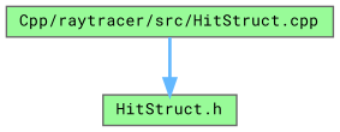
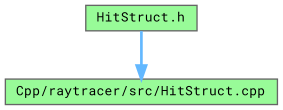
  digraph {
    fontname="Roboto Mono"
    node [fillcolor=palegreen fontname="Roboto Mono" fontsize=10 shape=box style=filled]
    n1 [color=gray40 fontcolor=black height=0.2 label="Cpp/raytracer/src/HitStruct.cpp" width=0.4]
    n2 [color=grey40 height=0.2 label="HitStruct.h" width=0.4]
-   n1 -> n2 [color=steelblue1 fontname="Roboto Mono" fontsize=10 labelfontname=Helvetica labelfontsize=10 style=bold]
+   n2 -> n1 [color=steelblue1 fontname="Roboto Mono" fontsize=10 labelfontname=Helvetica labelfontsize=10 style=bold]
  }
